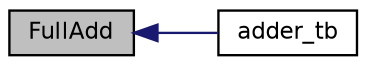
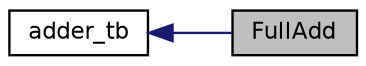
  digraph {
    rankdir=LR
    fontname="DejaVu Sans"
    node [color=black fontname="DejaVu Sans" fontsize=10 shape=record style=filled]
    n1 [fillcolor=grey75 fontcolor=black height=0.2 label=FullAdd width=0.4]
    n2 [fillcolor=white height=0.2 label=adder_tb width=0.4]
-   n1 -> n2 [color=midnightblue dir=back fontname="DejaVu Sans" fontsize=10 labelfontname=Helvetica labelfontsize=10 style=solid]
+   n2 -> n1 [color=midnightblue dir=back fontname="DejaVu Sans" fontsize=10 labelfontname=Helvetica labelfontsize=10 style=solid]
  }
